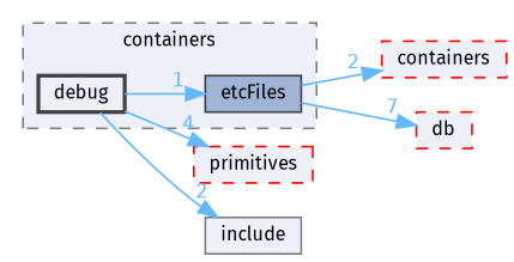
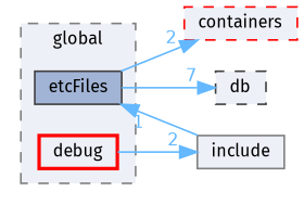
  digraph {
    compound=true
    fontname="Fira Sans"
    rankdir=LR
    node [color=red fillcolor="#edf0f7" fontname="Fira Sans" fontsize=10 shape=box style="filled,dashed"]
    edge [color=steelblue1 fontcolor=steelblue1 fontname="Fira Sans" fontsize=10 headlabel=2 labeldistance=1.5 labelfontname=Helvetica labelfontsize=10]
    n1 [color=grey25 fillcolor="#a2b4d6" height=0.2 label=etcFiles style=filled width=0.4]
-   n2 [color=grey25 height=0.2 label=debug style="filled,bold" width=0.4]
+   n2 [height=0.2 label=debug style="filled,bold" width=0.4]
    n3 [height=0.2 label=containers width=0.4]
-   n4 [height=0.2 label=db width=0.4]
-   n5 [height=0.2 label=primitives width=0.4]
+   n4 [color=grey25 height=0.2 label=db width=0.4]
    n6 [color=grey50 height=0.2 label=include style=filled width=0.4]
    subgraph cluster_1 {
      bgcolor="#edf0f7"
      fontsize=10
-     label=containers
+     label=global
      pencolor=grey50
      style="filled,dashed"
      n1
      n2
    }
    n1 -> n3
    n1 -> n4 [headlabel=7]
-   n2 -> n1 [headlabel=1]
-   n2 -> n5 [headlabel=4]
+   n6 -> n1 [headlabel=1]
    n2 -> n6
  }
